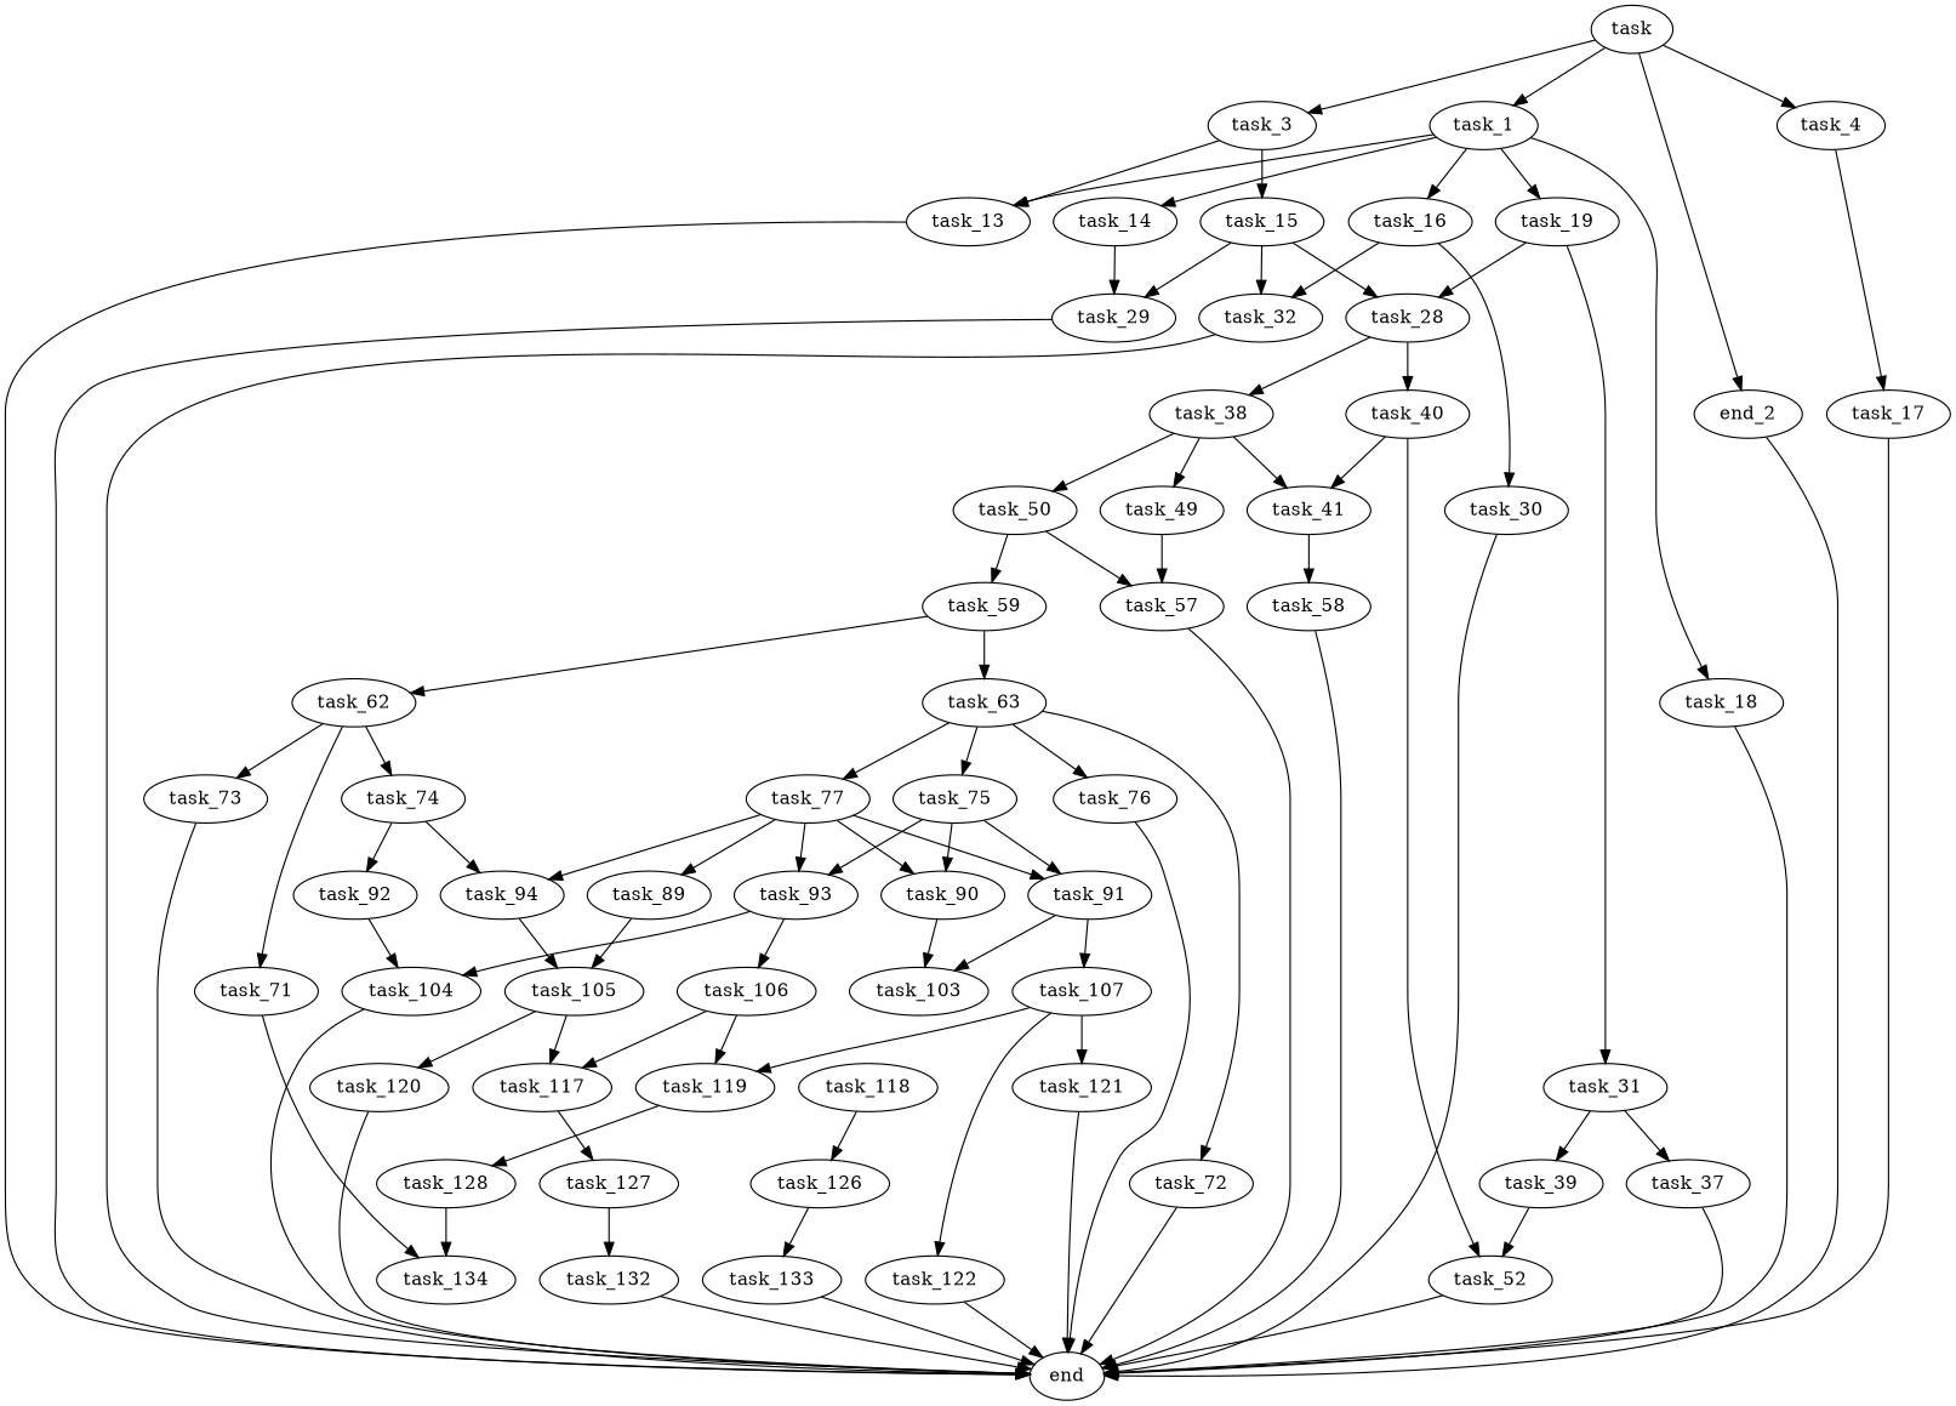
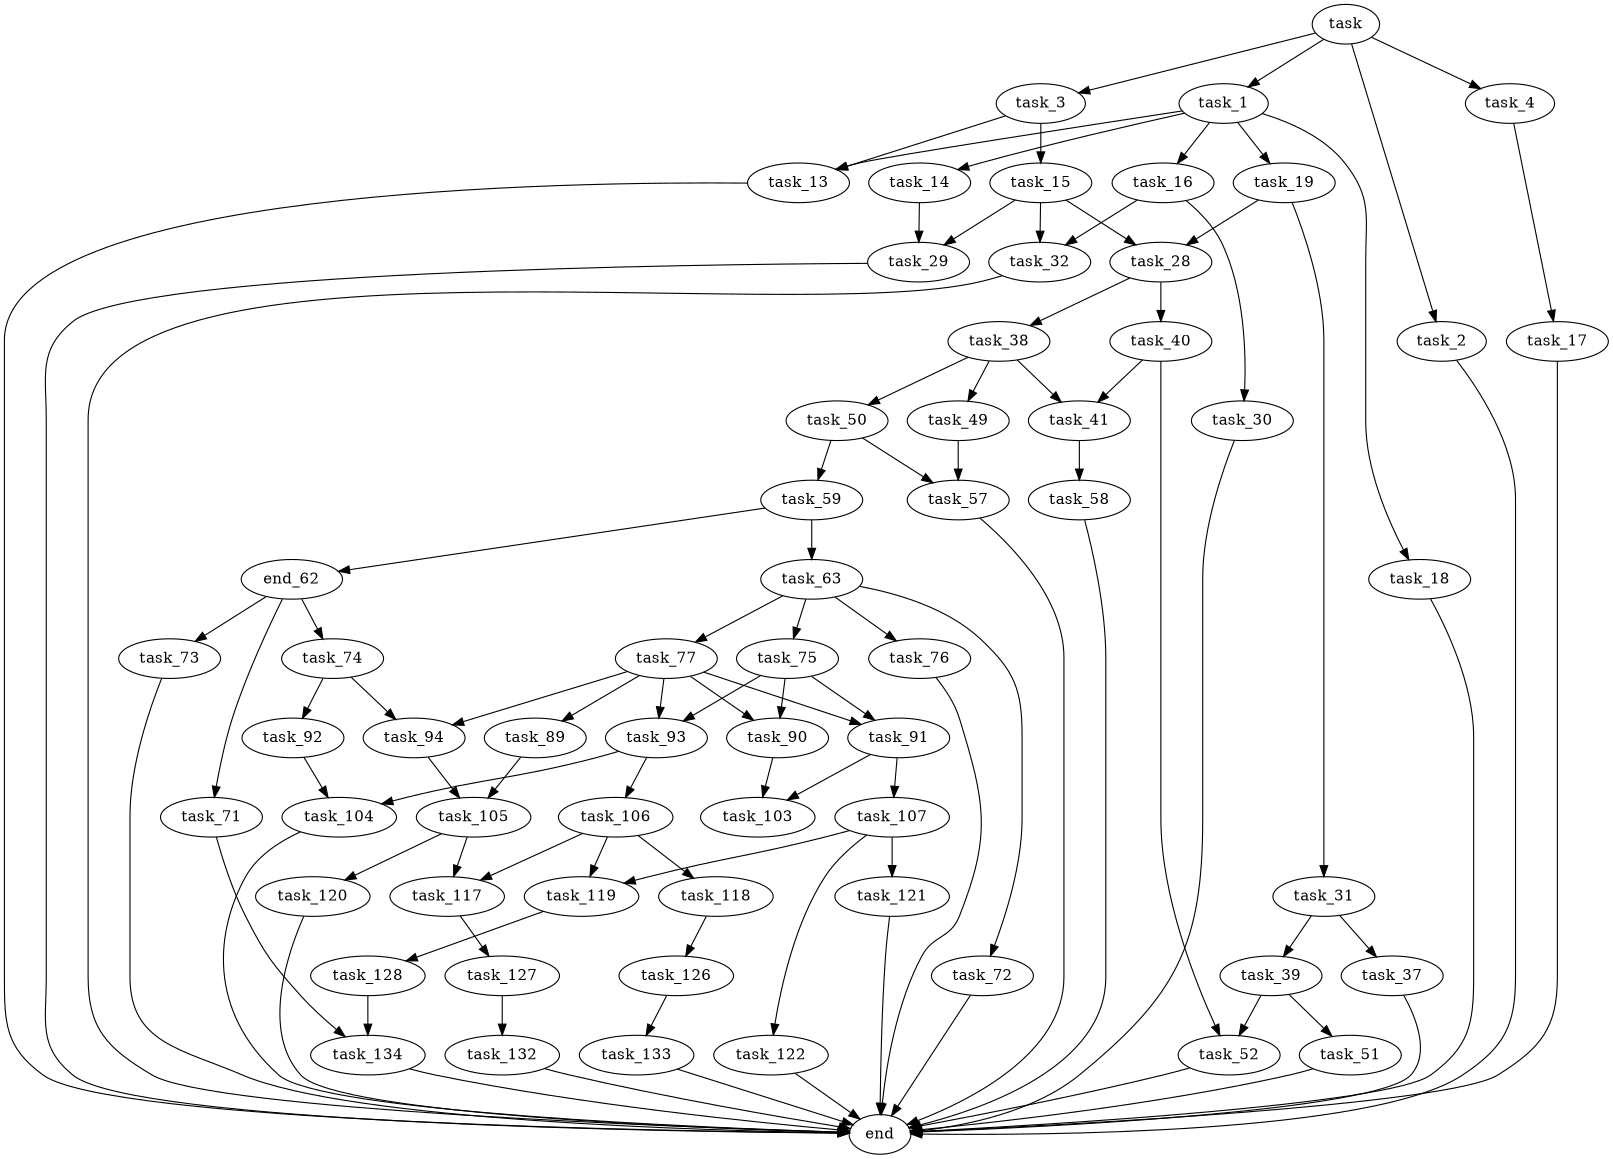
  digraph {
    n1 [label=task]
    task_1
-   task_2 [label=end_2]
+   task_2
    task_3
    task_4
    task_13
    task_14
    task_16
    task_18
    task_19
    end
    task_15
    task_17
    task_29
    task_32
    task_30
    task_28
    task_31
    task_38
    task_40
    task_37
    task_39
    n23 [label=task_41]
    task_49
    task_50
    task_52
+   task_51
    task_58
    task_57
    task_59
-   task_62
+   task_62 [label=end_62]
    task_63
    task_71
    task_73
    task_74
    task_72
    task_75
    task_76
    task_77
    task_134
    task_92
    task_94
    task_90
    task_91
    task_93
    task_89
    task_104
    task_105
    task_103
    task_107
    task_106
    task_117
    task_120
    task_122
    task_119
    task_121
    task_118
    task_127
    task_126
    task_128
    task_132
    task_133
    n1 -> task_1
    n1 -> task_2
    n1 -> task_3
    n1 -> task_4
    task_1 -> task_13
    task_1 -> task_14
    task_1 -> task_16
    task_1 -> task_18
    task_1 -> task_19
    task_2 -> end
    task_3 -> task_13
    task_3 -> task_15
    task_4 -> task_17
    task_13 -> end
    task_14 -> task_29
    task_16 -> task_32
    task_16 -> task_30
    task_18 -> end
    task_19 -> task_28
    task_19 -> task_31
    task_15 -> task_29
    task_15 -> task_32
    task_15 -> task_28
    task_17 -> end
    task_29 -> end
    task_32 -> end
    task_30 -> end
    task_28 -> task_38
    task_28 -> task_40
    task_31 -> task_37
    task_31 -> task_39
    task_38 -> n23
    task_38 -> task_49
    task_38 -> task_50
    task_40 -> n23
    task_40 -> task_52
    task_37 -> end
    task_39 -> task_52
+   task_39 -> task_51
    n23 -> task_58
    task_49 -> task_57
    task_50 -> task_57
    task_50 -> task_59
    task_52 -> end
+   task_51 -> end
    task_58 -> end
    task_57 -> end
    task_59 -> task_62
    task_59 -> task_63
    task_62 -> task_71
    task_62 -> task_73
    task_62 -> task_74
    task_63 -> task_72
    task_63 -> task_75
    task_63 -> task_76
    task_63 -> task_77
    task_71 -> task_134
    task_73 -> end
    task_74 -> task_92
    task_74 -> task_94
    task_72 -> end
    task_75 -> task_90
    task_75 -> task_91
    task_75 -> task_93
    task_76 -> end
    task_77 -> task_94
    task_77 -> task_90
    task_77 -> task_91
    task_77 -> task_93
    task_77 -> task_89
+   task_134 -> end
    task_92 -> task_104
    task_94 -> task_105
    task_90 -> task_103
    task_91 -> task_103
    task_91 -> task_107
    task_93 -> task_104
    task_93 -> task_106
    task_89 -> task_105
    task_104 -> end
    task_105 -> task_117
    task_105 -> task_120
    task_107 -> task_122
    task_107 -> task_119
    task_107 -> task_121
    task_106 -> task_117
    task_106 -> task_119
+   task_106 -> task_118
    task_117 -> task_127
    task_120 -> end
    task_122 -> end
    task_119 -> task_128
    task_121 -> end
    task_118 -> task_126
    task_127 -> task_132
    task_126 -> task_133
    task_128 -> task_134
    task_132 -> end
    task_133 -> end
  }
